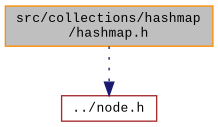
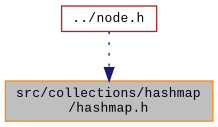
  digraph {
    fontname="Liberation Mono"
    node [fontname="Liberation Mono" fontsize=10 shape=record style=filled]
    n1 [color=darkorange fillcolor=grey75 fontcolor=black height=0.2 label="src/collections/hashmap\l/hashmap.h" width=0.4]
    n2 [color=brown fillcolor=white height=0.2 label="../node.h" width=0.4]
-   n1 -> n2 [color=midnightblue fontname="Liberation Mono" fontsize=10 labelfontname=Helvetica labelfontsize=10 style=dotted]
+   n2 -> n1 [color=midnightblue fontname="Liberation Mono" fontsize=10 labelfontname=Helvetica labelfontsize=10 style=dotted]
  }
